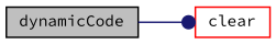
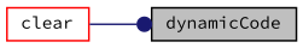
  digraph {
    rankdir=LR
    fontname="Source Code Pro"
    node [fontname="Source Code Pro" fontsize=10 shape=record]
    n1 [color=black fillcolor=grey75 fontcolor=black height=0.2 label=dynamicCode style=filled width=0.4]
    n2 [color=red height=0.2 label=clear width=0.4]
-   n1 -> n2 [color=midnightblue fontname="Source Code Pro" fontsize=10 labelfontname=FreeSans labelfontsize=10 style=solid arrowhead=dot]
+   n2 -> n1 [color=midnightblue fontname="Source Code Pro" fontsize=10 labelfontname=FreeSans labelfontsize=10 style=solid arrowhead=dot]
  }
